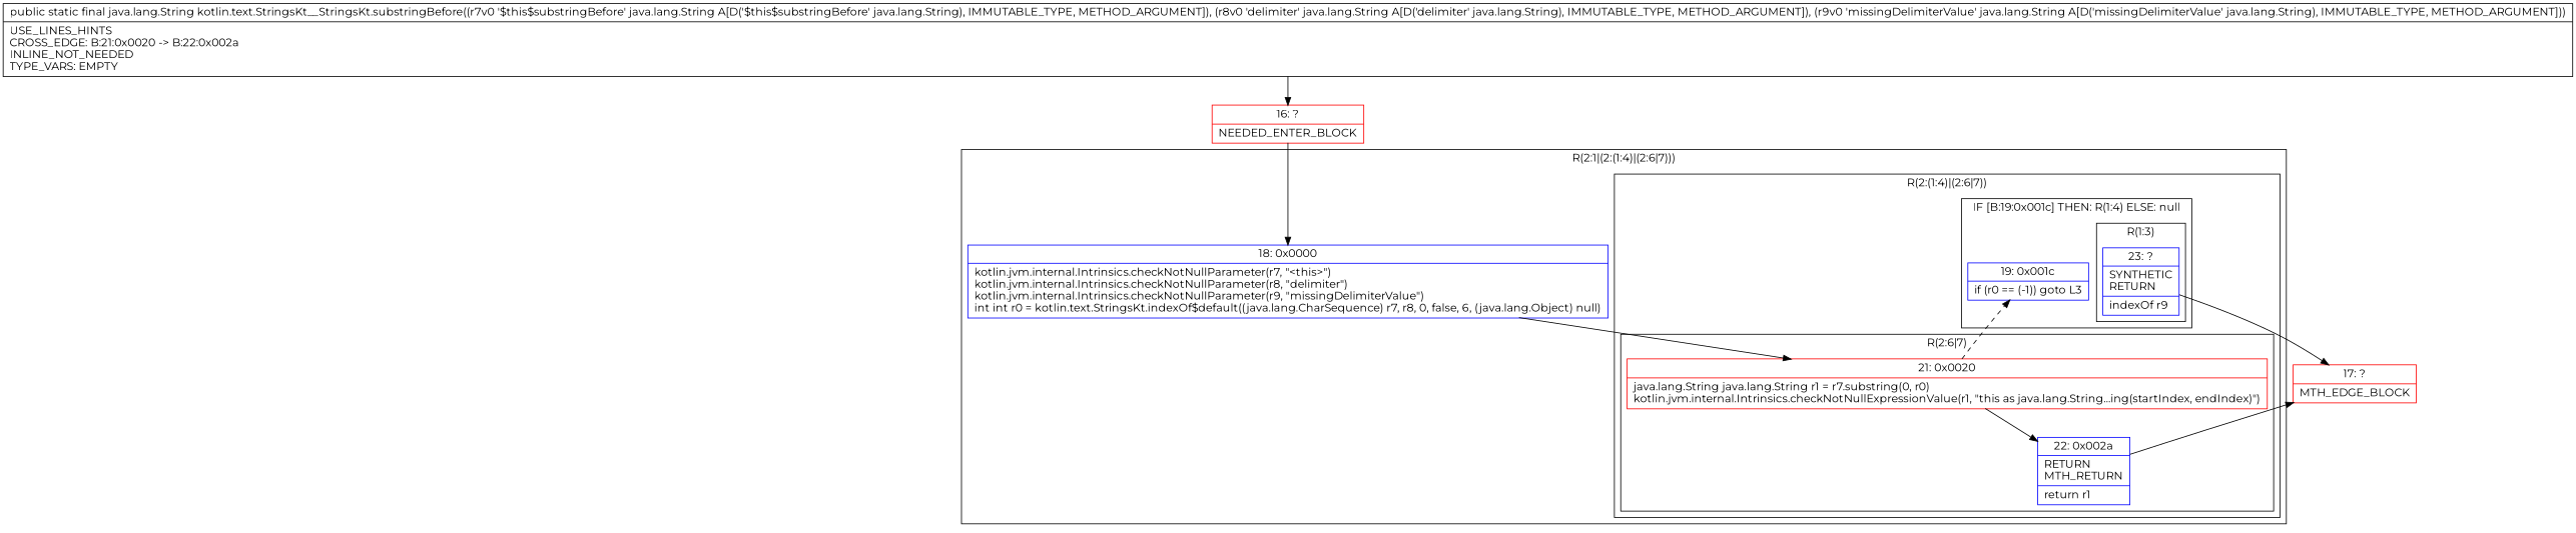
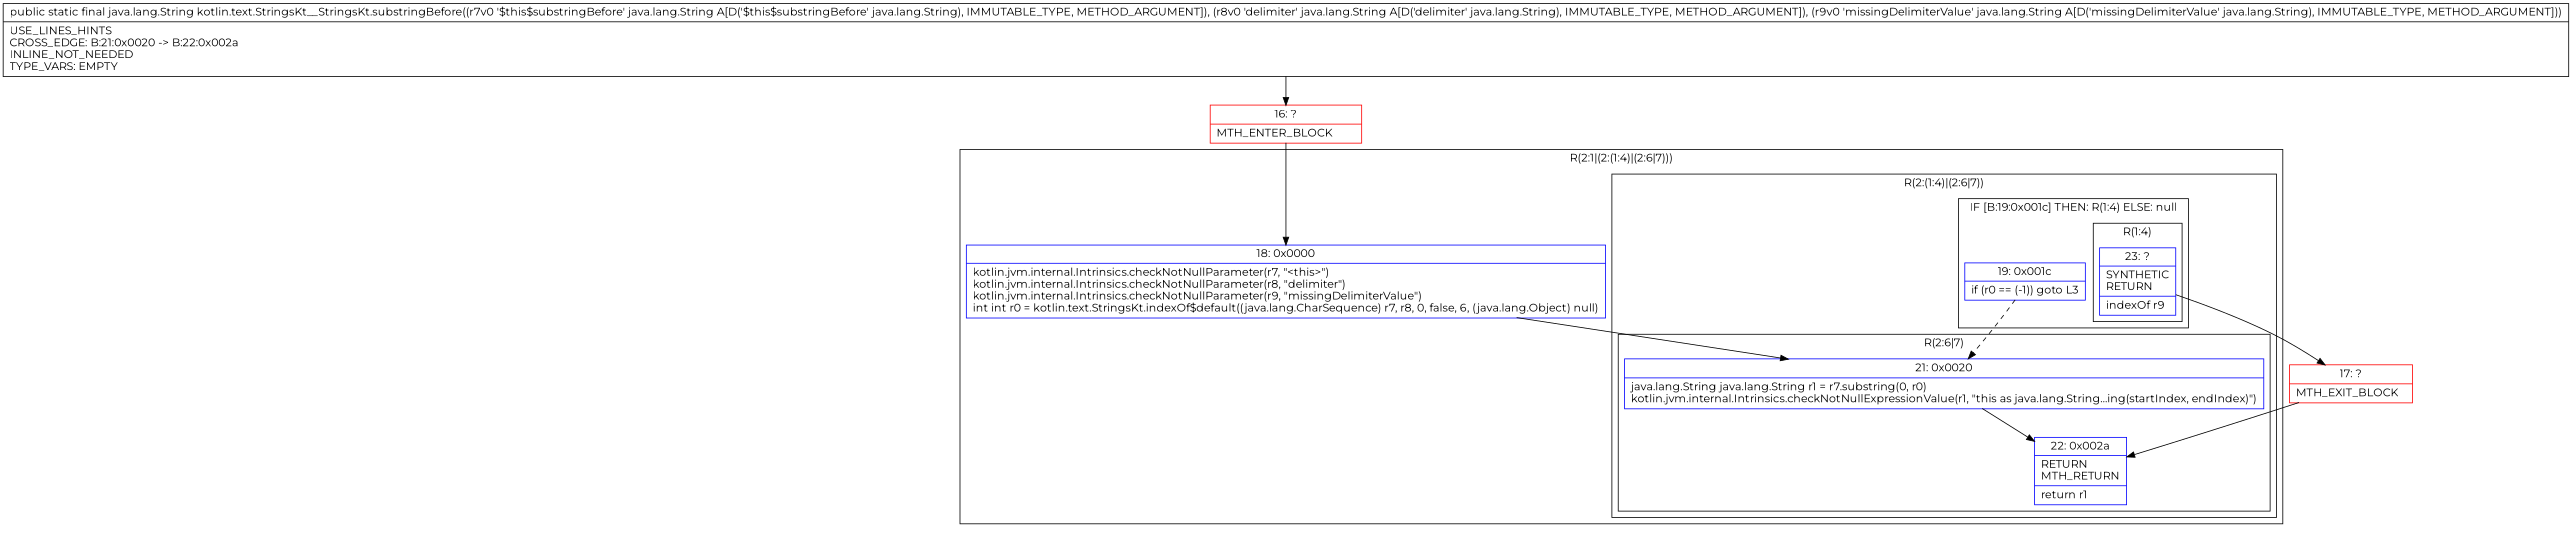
  digraph {
    fontname=Montserrat
    node [color=blue fontname=Montserrat shape=record]
    edge [fontname=Montserrat]
    n1 [label="{23\:\ ?|SYNTHETIC\lRETURN\l|indexOf r9\l}"]
    n2 [label="{19\:\ 0x001c|if (r0 == (\-1)) goto L3\l}"]
-   n3 [color=red label="{21\:\ 0x0020|java.lang.String java.lang.String r1 = r7.substring(0, r0)\lkotlin.jvm.internal.Intrinsics.checkNotNullExpressionValue(r1, \"this as java.lang.String…ing(startIndex, endIndex)\")\l}"]
+   n3 [label="{21\:\ 0x0020|java.lang.String java.lang.String r1 = r7.substring(0, r0)\lkotlin.jvm.internal.Intrinsics.checkNotNullExpressionValue(r1, \"this as java.lang.String…ing(startIndex, endIndex)\")\l}"]
    n4 [label="{22\:\ 0x002a|RETURN\lMTH_RETURN\l|return r1\l}"]
    n5 [label="{18\:\ 0x0000|kotlin.jvm.internal.Intrinsics.checkNotNullParameter(r7, \"\<this\>\")\lkotlin.jvm.internal.Intrinsics.checkNotNullParameter(r8, \"delimiter\")\lkotlin.jvm.internal.Intrinsics.checkNotNullParameter(r9, \"missingDelimiterValue\")\lint int r0 = kotlin.text.StringsKt.indexOf$default((java.lang.CharSequence) r7, r8, 0, false, 6, (java.lang.Object) null)\l}"]
-   n6 [color=red label="{17\:\ ?|MTH_EDGE_BLOCK\l}"]
-   n7 [color=red label="{16\:\ ?|NEEDED_ENTER_BLOCK\l}"]
+   n6 [color=red label="{17\:\ ?|MTH_EXIT_BLOCK\l}"]
+   n7 [color=red label="{16\:\ ?|MTH_ENTER_BLOCK\l}"]
    n8 [label="{public static final java.lang.String kotlin.text.StringsKt__StringsKt.substringBefore((r7v0 '$this$substringBefore' java.lang.String A[D('$this$substringBefore' java.lang.String), IMMUTABLE_TYPE, METHOD_ARGUMENT]), (r8v0 'delimiter' java.lang.String A[D('delimiter' java.lang.String), IMMUTABLE_TYPE, METHOD_ARGUMENT]), (r9v0 'missingDelimiterValue' java.lang.String A[D('missingDelimiterValue' java.lang.String), IMMUTABLE_TYPE, METHOD_ARGUMENT]))  | USE_LINES_HINTS\lCROSS_EDGE: B:21:0x0020 \-\> B:22:0x002a\lINLINE_NOT_NEEDED\lTYPE_VARS: EMPTY\l}" color=""]
    subgraph cluster_1 {
      label="R(2:1|(2:(1:4)|(2:6|7)))"
      n5
      subgraph cluster_2 {
        label="R(2:(1:4)|(2:6|7))"
        subgraph cluster_3 {
          label="IF [B:19:0x001c] THEN: R(1:4) ELSE: null"
          n2
          subgraph cluster_4 {
-           label="R(1:3)"
+           label="R(1:4)"
            n1
          }
        }
        subgraph cluster_5 {
          label="R(2:6|7)"
          n3
          n4
        }
      }
    }
    n1 -> n6
-   n3 -> n2 [style=dashed]
+   n2 -> n3 [style=dashed]
    n3 -> n4
-   n4 -> n6
+   n6 -> n4
    n5 -> n3
    n7 -> n5
    n8 -> n7
  }
